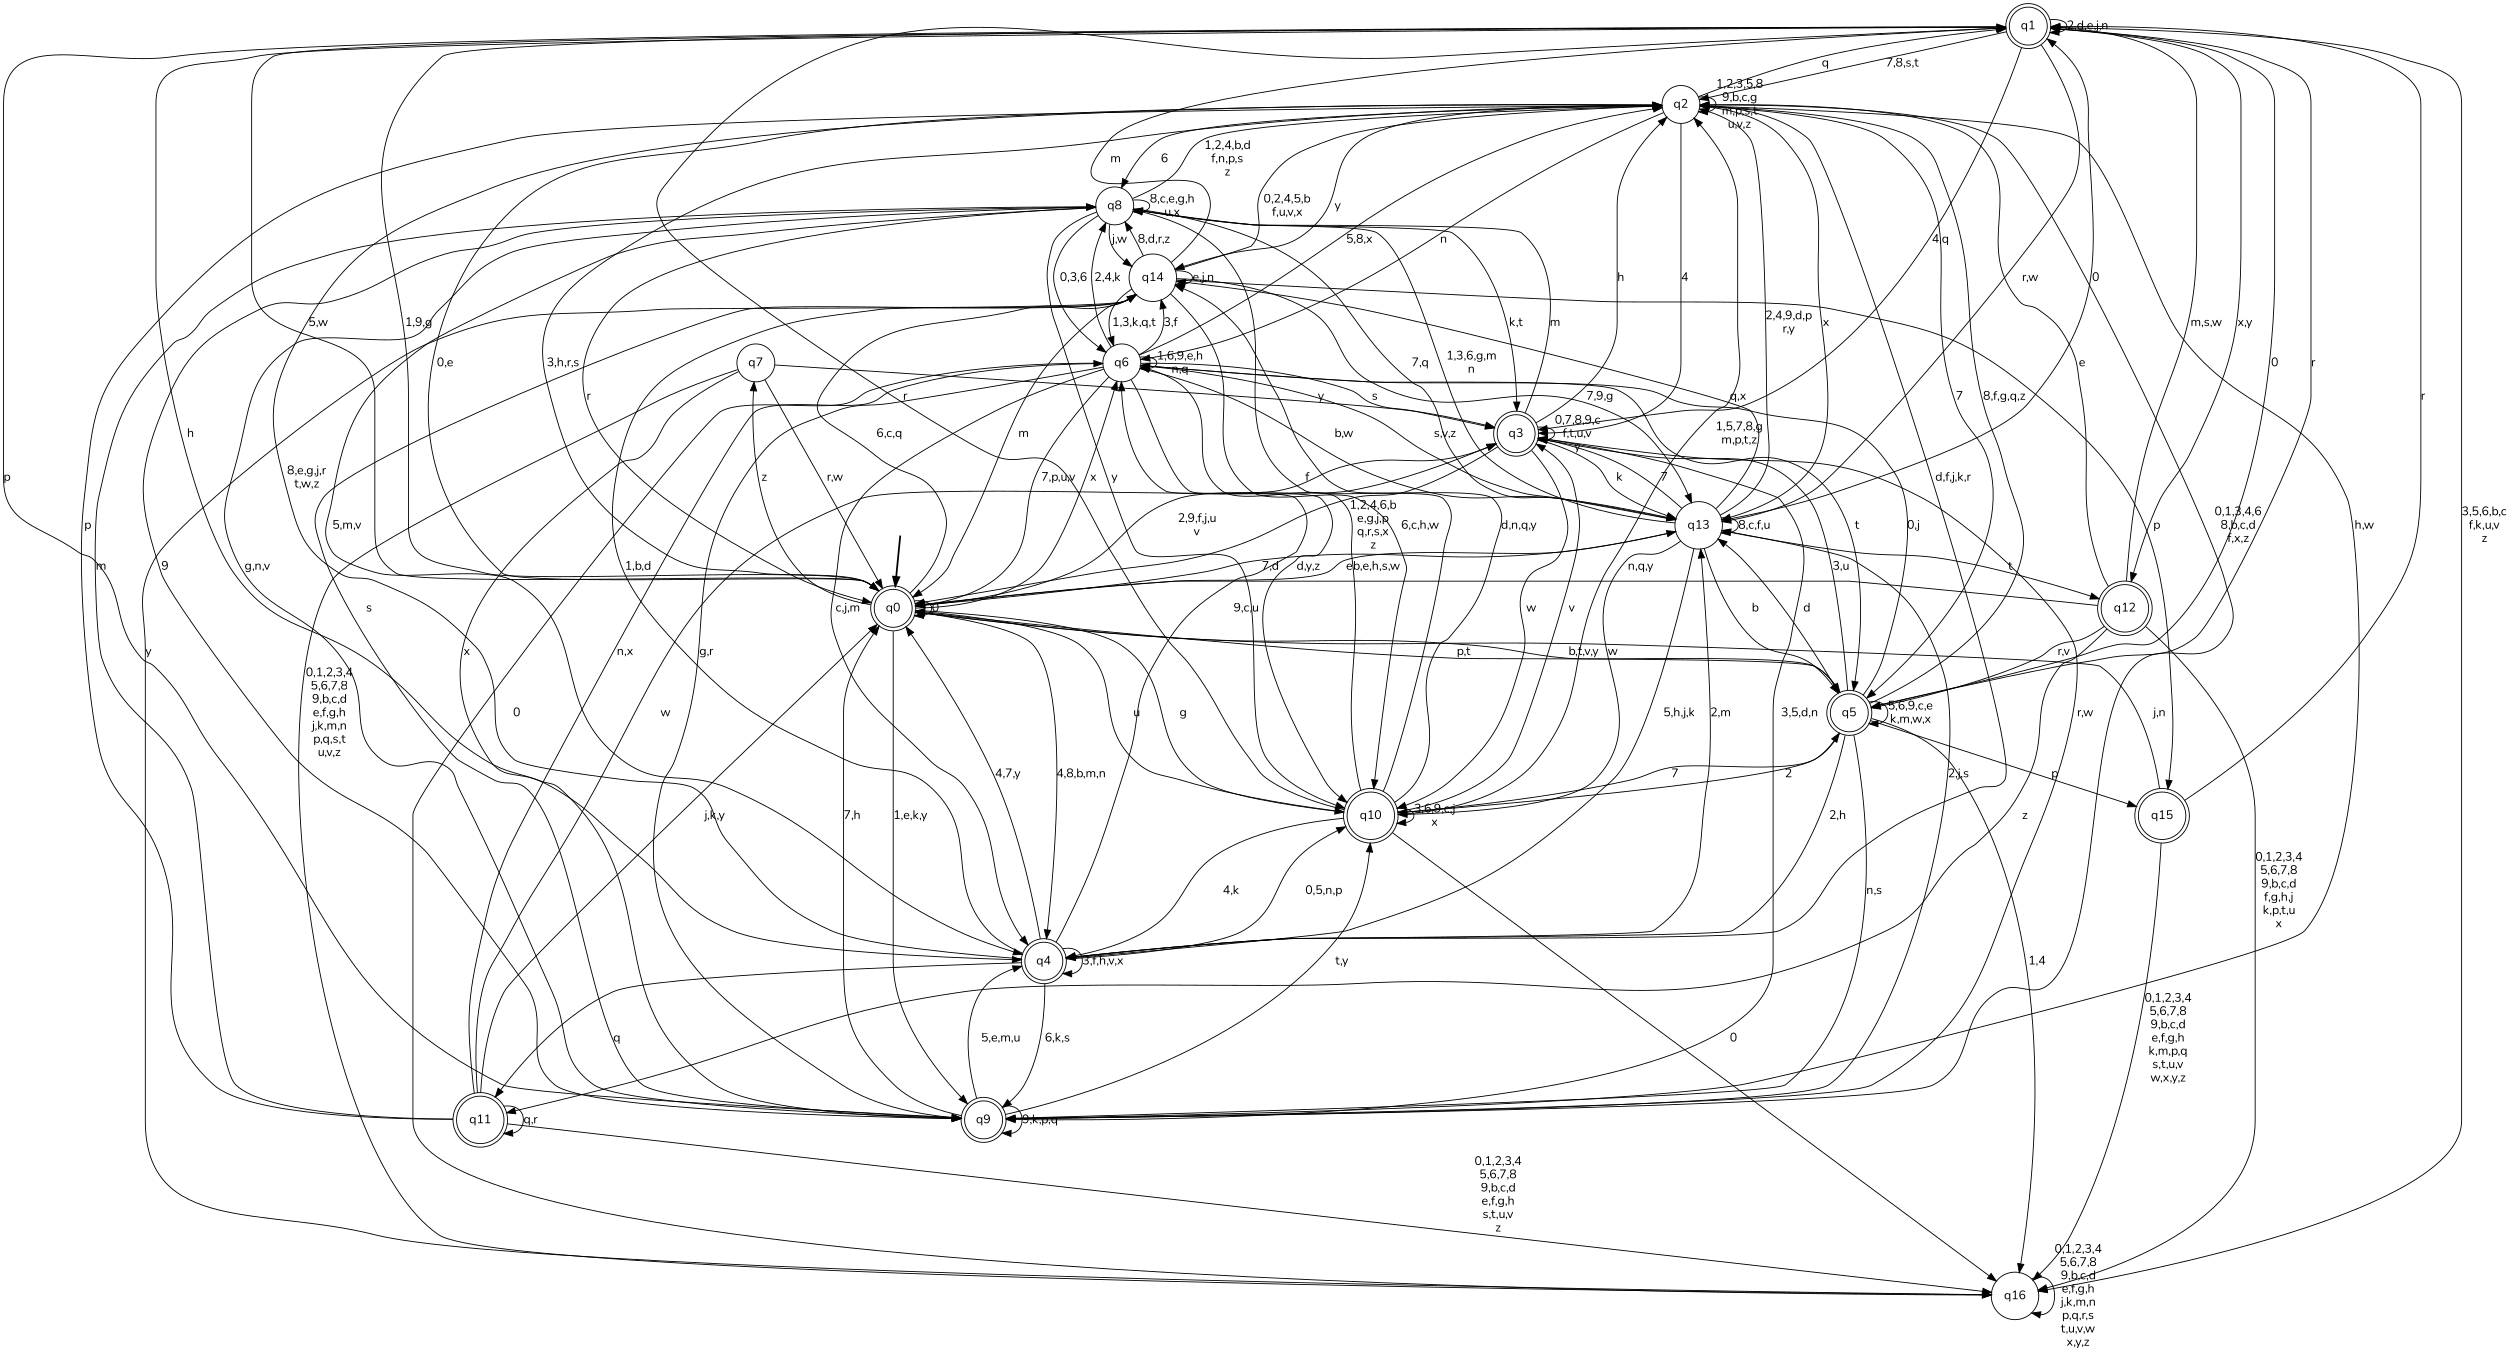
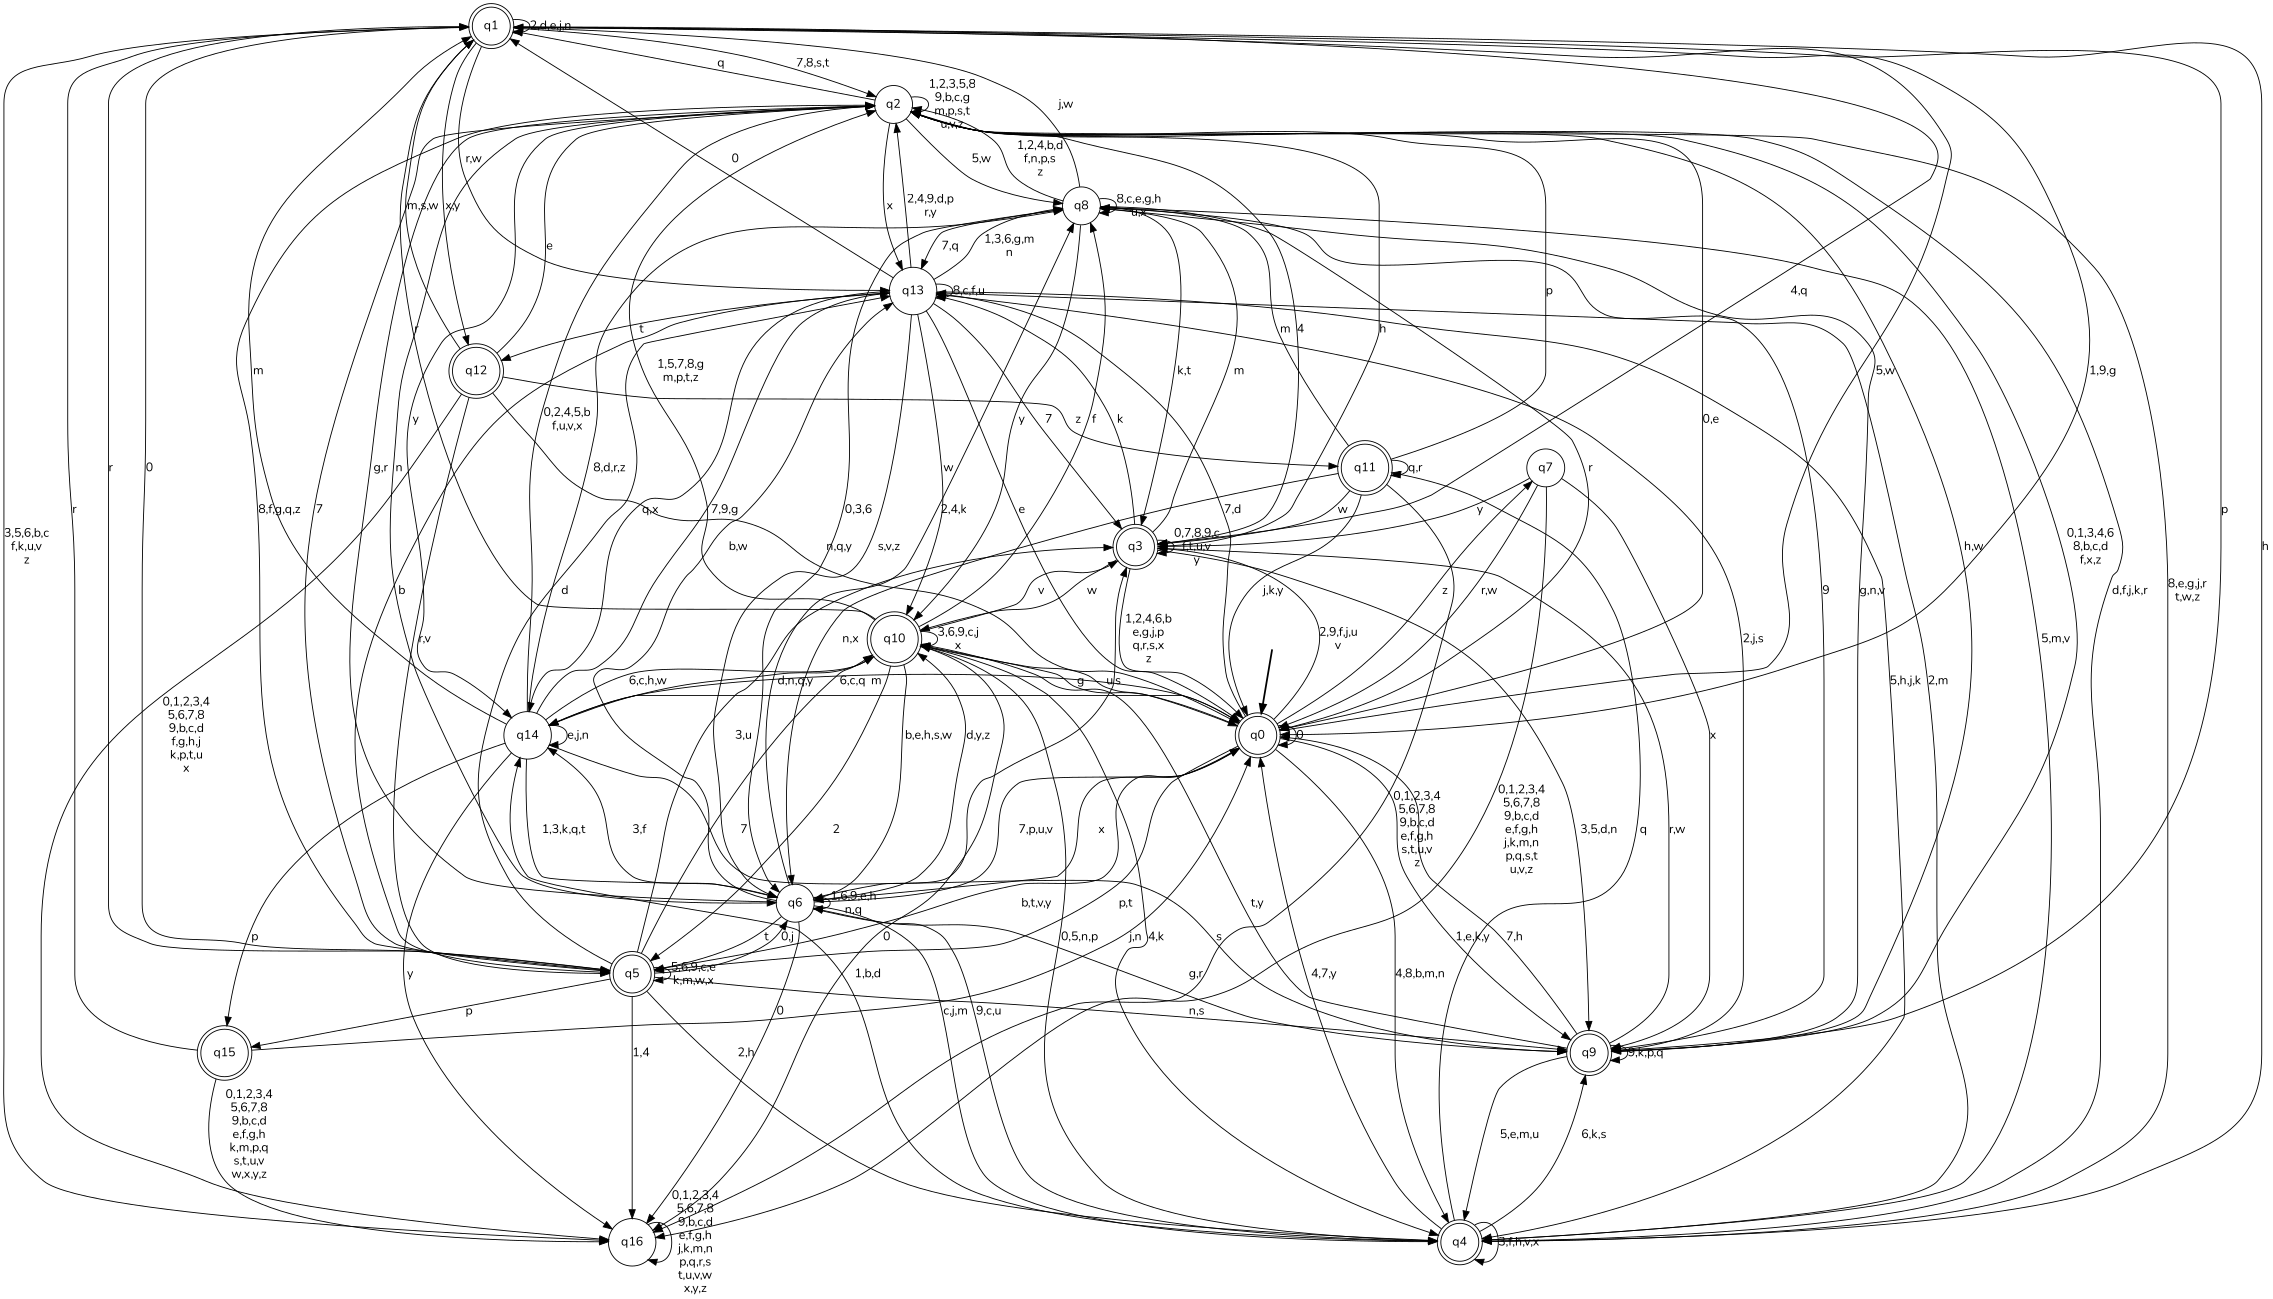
  digraph {
    fontname=Nunito
    rankdir=TB
    node [fontname=Nunito shape=doublecircle style="rounded,filled" color=black fillcolor=white]
    edge [fontname=Nunito]
    __start0 [height=0 shape=none style=invis width=0 color="" fillcolor=""]
    n2 [label=q0]
    n3 [label=q1]
    n4 [label=q2 shape=circle style=filled]
    n5 [label=q3]
    n6 [label=q4]
    n7 [label=q5]
    n8 [label=q6 shape=circle]
    n9 [label=q7 shape=circle style=filled]
    n10 [label=q9]
    n11 [label=q10]
    n12 [label=q13 shape=circle style=filled]
    n13 [label=q14 shape=circle style=filled]
    n14 [label=q12]
    n15 [label=q16 shape=circle style=filled]
    n16 [label=q8 shape=circle style=filled]
    n17 [label=q11]
    n18 [label=q15]
    subgraph cluster_1 {
      nodesep=0.15
      ranksep=0.15
      style=invis
      __start0
      n2
    }
    __start0 -> n2 [penwidth=2]
    n2 -> n2 [label=0]
    n2 -> n3 [label="5,w"]
-   n2 -> n4 [label="3,h,r,s"]
    n2 -> n5 [label="2,9,f,j,u\nv"]
    n2 -> n6 [label="4,8,b,m,n"]
    n2 -> n7 [label="p,t"]
    n2 -> n8 [label=x]
    n2 -> n9 [label=z]
    n2 -> n10 [label="1,e,k,y"]
    n2 -> n11 [label=g]
    n2 -> n12 [label="7,d"]
    n2 -> n13 [label="6,c,q"]
    n3 -> n2 [label="1,9,g"]
    n3 -> n3 [label="2,d,e,j,n"]
    n3 -> n4 [label="7,8,s,t"]
    n3 -> n5 [label="4,q"]
    n3 -> n6 [label=h]
    n3 -> n7 [label=0]
    n3 -> n10 [label=p]
    n3 -> n12 [label="r,w"]
    n3 -> n14 [label="x,y"]
    n3 -> n15 [label="3,5,6,b,c\nf,k,u,v\nz"]
    n4 -> n2 [label="0,e"]
    n4 -> n3 [label=q]
    n4 -> n4 [label="1,2,3,5,8\n9,b,c,g\nm,p,s,t\nu,v,z"]
    n4 -> n5 [label=4]
    n4 -> n6 [label="d,f,j,k,r"]
    n4 -> n7 [label=7]
    n4 -> n8 [label=n]
    n4 -> n10 [label="h,w"]
    n4 -> n12 [label=x]
    n4 -> n13 [label=y]
-   n4 -> n16 [label=6]
+   n4 -> n16 [label="5,w"]
    n5 -> n2 [label="1,2,4,6,b\ne,g,j,p\nq,r,s,x\nz"]
    n5 -> n4 [label=h]
    n5 -> n5 [label="0,7,8,9,c\nf,t,u,v\ny"]
    n5 -> n10 [label="3,5,d,n"]
    n5 -> n11 [label=w]
    n5 -> n12 [label=k]
    n5 -> n16 [label=m]
    n6 -> n2 [label="4,7,y"]
    n6 -> n4 [label="8,e,g,j,r\nt,w,z"]
    n6 -> n6 [label="3,f,h,v,x"]
    n6 -> n8 [label="9,c,u"]
    n6 -> n10 [label="6,k,s"]
    n6 -> n11 [label="0,5,n,p"]
    n6 -> n12 [label="2,m"]
    n6 -> n13 [label="1,b,d"]
    n6 -> n17 [label=q]
    n7 -> n2 [label="b,t,v,y"]
    n7 -> n3 [label=r]
    n7 -> n4 [label="8,f,g,q,z"]
    n7 -> n5 [label="3,u"]
    n7 -> n6 [label="2,h"]
    n7 -> n7 [label="5,6,9,c,e\nk,m,w,x"]
    n7 -> n8 [label="0,j"]
    n7 -> n10 [label="n,s"]
    n7 -> n11 [label=7]
    n7 -> n12 [label=d]
    n7 -> n15 [label="1,4"]
    n7 -> n18 [label=p]
    n8 -> n2 [label="7,p,u,v"]
-   n8 -> n4 [label="5,8,x"]
+   n8 -> n4 [label="g,r"]
    n8 -> n5 [label=s]
    n8 -> n6 [label="c,j,m"]
    n8 -> n7 [label=t]
    n8 -> n8 [label="1,6,9,e,h\nn,q"]
    n8 -> n10 [label="g,r"]
    n8 -> n11 [label="d,y,z"]
    n8 -> n12 [label="b,w"]
    n8 -> n13 [label="3,f"]
    n8 -> n15 [label=0]
    n8 -> n16 [label="2,4,k"]
    n9 -> n2 [label="r,w"]
    n9 -> n5 [label=y]
    n9 -> n10 [label=x]
    n9 -> n15 [label="0,1,2,3,4\n5,6,7,8\n9,b,c,d\ne,f,g,h\nj,k,m,n\np,q,s,t\nu,v,z"]
    n10 -> n2 [label="7,h"]
    n10 -> n4 [label="0,1,3,4,6\n8,b,c,d\nf,x,z"]
    n10 -> n5 [label="r,w"]
    n10 -> n6 [label="5,e,m,u"]
    n10 -> n10 [label="9,k,p,q"]
    n10 -> n11 [label="t,y"]
    n10 -> n12 [label="2,j,s"]
    n10 -> n16 [label="g,n,v"]
    n11 -> n2 [label=u]
    n11 -> n3 [label=r]
    n11 -> n4 [label="1,5,7,8,g\nm,p,t,z"]
    n11 -> n5 [label=v]
    n11 -> n6 [label="4,k"]
    n11 -> n7 [label=2]
    n11 -> n8 [label="b,e,h,s,w"]
    n11 -> n11 [label="3,6,9,c,j\nx"]
    n11 -> n13 [label="d,n,q,y"]
    n11 -> n15 [label=0]
    n11 -> n16 [label=f]
    n12 -> n2 [label=e]
    n12 -> n3 [label=0]
    n12 -> n4 [label="2,4,9,d,p\nr,y"]
    n12 -> n5 [label=7]
    n12 -> n6 [label="5,h,j,k"]
    n12 -> n7 [label=b]
    n12 -> n8 [label="s,v,z"]
    n12 -> n11 [label=w]
    n12 -> n12 [label="8,c,f,u"]
    n12 -> n13 [label="q,x"]
    n12 -> n14 [label=t]
    n12 -> n16 [label="1,3,6,g,m\nn"]
    n13 -> n2 [label=m]
    n13 -> n3 [label=m]
    n13 -> n4 [label="0,2,4,5,b\nf,u,v,x"]
    n13 -> n8 [label="1,3,k,q,t"]
    n13 -> n10 [label=s]
    n13 -> n11 [label="6,c,h,w"]
    n13 -> n12 [label="7,9,g"]
    n13 -> n13 [label="e,j,n"]
    n13 -> n15 [label=y]
    n13 -> n16 [label="8,d,r,z"]
    n13 -> n18 [label=p]
    n14 -> n2 [label="n,q,y"]
    n14 -> n3 [label="m,s,w"]
    n14 -> n4 [label=e]
    n14 -> n7 [label="r,v"]
    n14 -> n15 [label="0,1,2,3,4\n5,6,7,8\n9,b,c,d\nf,g,h,j\nk,p,t,u\nx"]
    n14 -> n17 [label=z]
    n15 -> n15 [label="0,1,2,3,4\n5,6,7,8\n9,b,c,d\ne,f,g,h\nj,k,m,n\np,q,r,s\nt,u,v,w\nx,y,z"]
    n16 -> n2 [label=r]
    n16 -> n4 [label="1,2,4,b,d\nf,n,p,s\nz"]
    n16 -> n5 [label="k,t"]
    n16 -> n6 [label="5,m,v"]
    n16 -> n8 [label="0,3,6"]
    n16 -> n10 [label=9]
    n16 -> n11 [label=y]
    n16 -> n12 [label="7,q"]
-   n16 -> n13 [label="j,w"]
+   n16 -> n3 [label="j,w"]
    n16 -> n16 [label="8,c,e,g,h\nu,x"]
    n17 -> n2 [label="j,k,y"]
    n17 -> n4 [label=p]
    n17 -> n5 [label=w]
    n17 -> n8 [label="n,x"]
    n17 -> n15 [label="0,1,2,3,4\n5,6,7,8\n9,b,c,d\ne,f,g,h\ns,t,u,v\nz"]
    n17 -> n16 [label=m]
    n17 -> n17 [label="q,r"]
    n18 -> n2 [label="j,n"]
    n18 -> n3 [label=r]
    n18 -> n15 [label="0,1,2,3,4\n5,6,7,8\n9,b,c,d\ne,f,g,h\nk,m,p,q\ns,t,u,v\nw,x,y,z"]
  }
